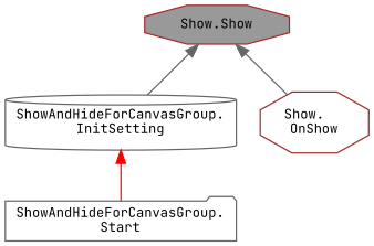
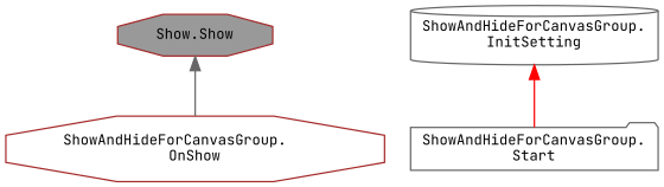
  digraph {
    fontname="JetBrains Mono"
    rankdir=TB
    node [color=brown fillcolor=white fontname="JetBrains Mono" fontsize=10 shape=octagon style=filled]
    edge [color=gray40 dir=back fontname="JetBrains Mono" fontsize=10 labelfontname=Helvetica labelfontsize=10 style=solid]
    n1 [fillcolor=grey60 fontcolor=black height=0.2 label="Show.Show" width=0.4]
    n2 [color=gray40 height=0.2 label="ShowAndHideForCanvasGroup.\lInitSetting" shape=cylinder width=0.4]
-   n3 [height=0.2 label="Show.\lOnShow" width=0.4]
+   n3 [height=0.2 label="ShowAndHideForCanvasGroup.\lOnShow" width=0.4]
    n4 [color=gray40 height=0.2 label="ShowAndHideForCanvasGroup.\lStart" shape=folder width=0.4]
-   n1 -> n2
    n1 -> n3
    n2 -> n4 [color=red]
  }
